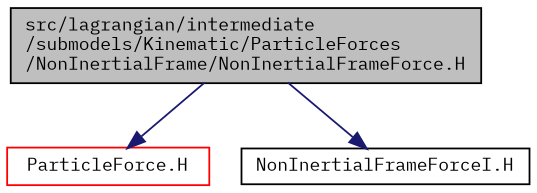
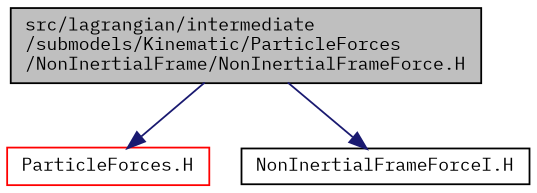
  digraph {
    fontname="IBM Plex Mono"
    node [color=black fontname="IBM Plex Mono" fontsize=10 shape=record]
    edge [color=midnightblue fontname="IBM Plex Mono" fontsize=10 labelfontname=Helvetica labelfontsize=10 style=solid]
    n1 [fillcolor=grey75 fontcolor=black height=0.2 label="src/lagrangian/intermediate\l/submodels/Kinematic/ParticleForces\l/NonInertialFrame/NonInertialFrameForce.H" style=filled width=0.4]
-   n2 [color=red height=0.2 label="ParticleForce.H" width=0.4]
+   n2 [color=red height=0.2 label="ParticleForces.H" width=0.4]
    n3 [height=0.2 label="NonInertialFrameForceI.H" width=0.4]
    n1 -> n2
    n1 -> n3
  }
